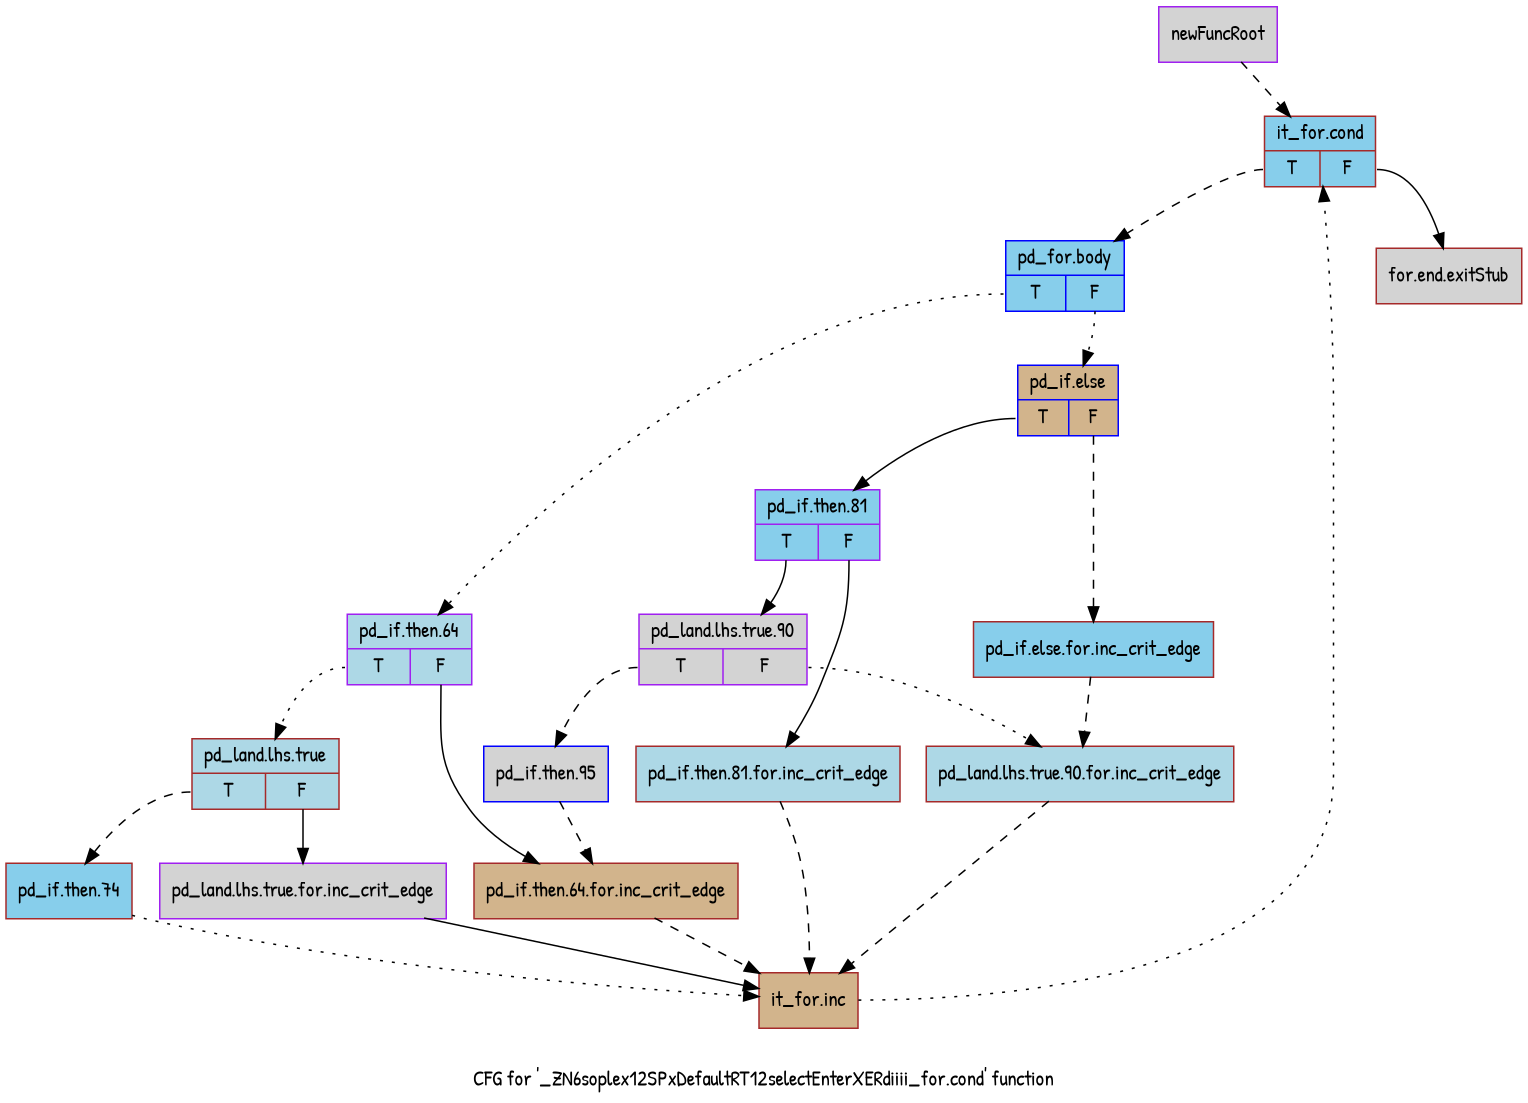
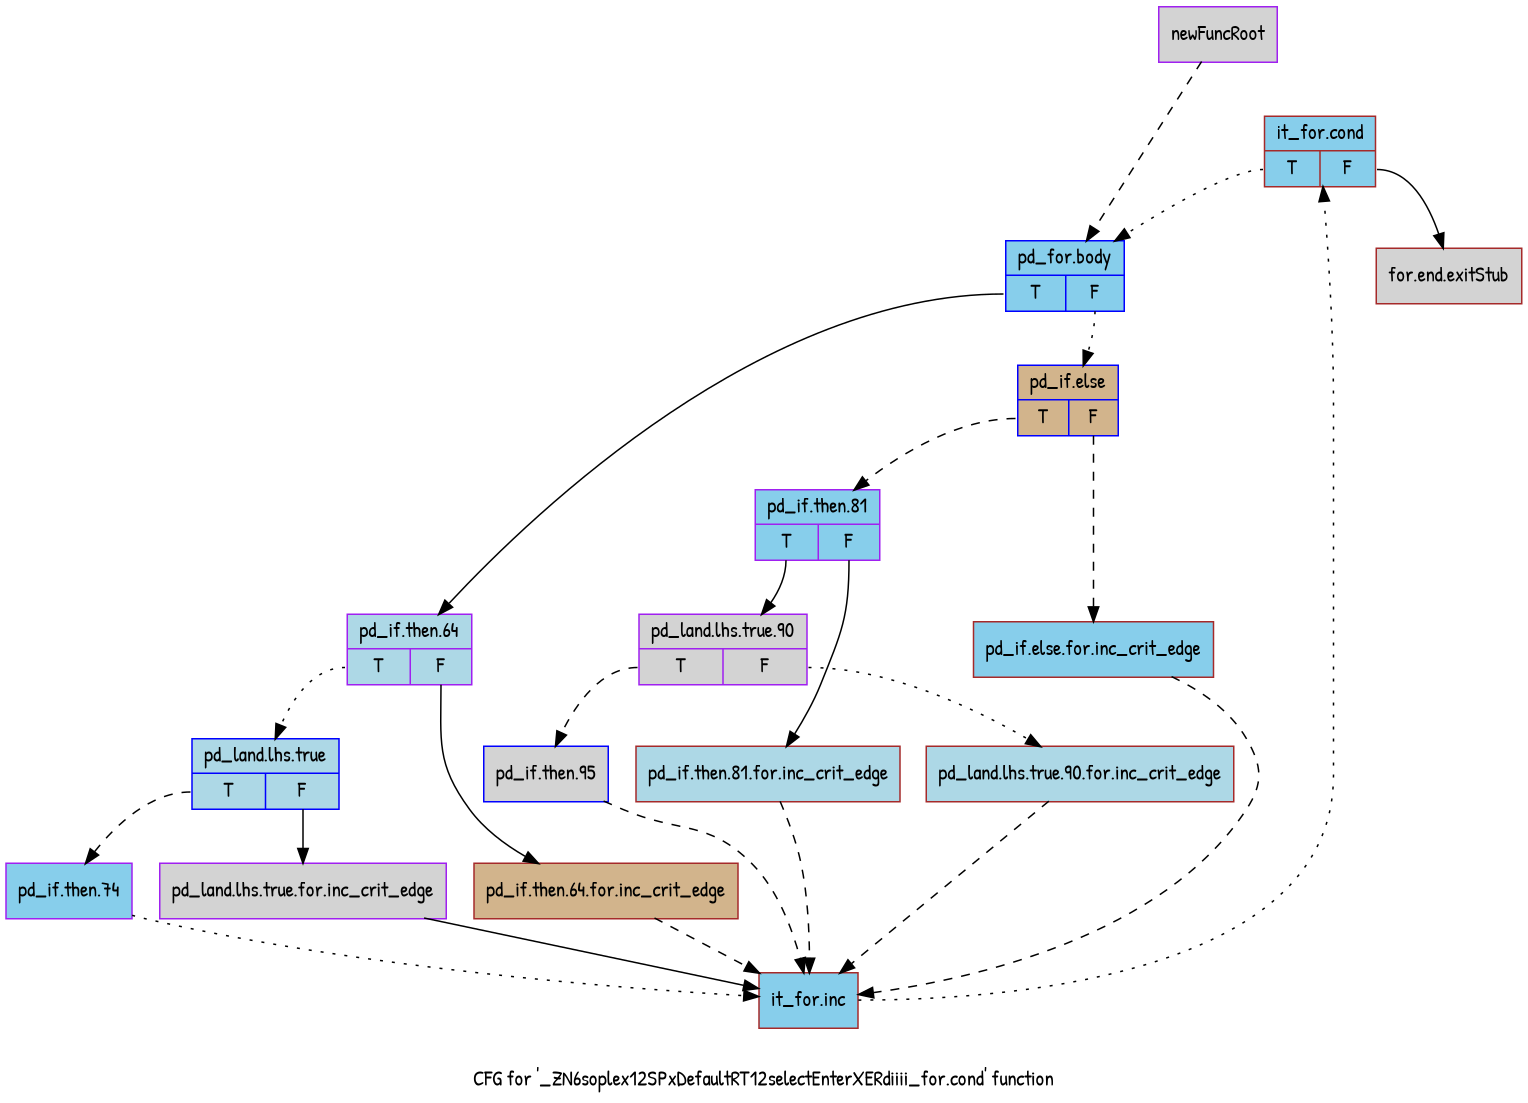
  digraph {
    fontname="Patrick Hand"
    label="CFG for '_ZN6soplex12SPxDefaultRT12selectEnterXERdiiii_for.cond' function"
    node [color=brown fillcolor=skyblue fontname="Patrick Hand" shape=record style=filled]
    edge [fontname="Patrick Hand" style=dashed]
    n1 [color=purple fillcolor=lightgrey label="{newFuncRoot}"]
    n2 [label="{it_for.cond|{<s0>T|<s1>F}}"]
    n3 [fillcolor=lightgrey label="{for.end.exitStub}"]
    n4 [color=blue label="{pd_for.body|{<s0>T|<s1>F}}"]
    n5 [color=purple fillcolor=lightblue label="{pd_if.then.64|{<s0>T|<s1>F}}"]
    n6 [color=blue fillcolor=tan label="{pd_if.else|{<s0>T|<s1>F}}"]
-   n7 [fillcolor=lightblue label="{pd_land.lhs.true|{<s0>T|<s1>F}}"]
+   n7 [color=blue fillcolor=lightblue label="{pd_land.lhs.true|{<s0>T|<s1>F}}"]
    n8 [fillcolor=tan label="{pd_if.then.64.for.inc_crit_edge}"]
    n9 [color=purple label="{pd_if.then.81|{<s0>T|<s1>F}}"]
    n10 [label="{pd_if.else.for.inc_crit_edge}"]
-   n11 [label="{pd_if.then.74}"]
+   n11 [color=purple label="{pd_if.then.74}"]
    n12 [color=purple fillcolor=lightgrey label="{pd_land.lhs.true.for.inc_crit_edge}"]
-   n13 [fillcolor=tan label="{it_for.inc}"]
+   n13 [label="{it_for.inc}"]
    n14 [color=purple fillcolor=lightgrey label="{pd_land.lhs.true.90|{<s0>T|<s1>F}}"]
    n15 [fillcolor=lightblue label="{pd_if.then.81.for.inc_crit_edge}"]
    n16 [color=blue fillcolor=lightgrey label="{pd_if.then.95}"]
    n17 [fillcolor=lightblue label="{pd_land.lhs.true.90.for.inc_crit_edge}"]
-   n1 -> n2
+   n1 -> n4
    n2 -> n3 [style=solid tailport=s1]
-   n2 -> n4 [tailport=s0]
-   n4 -> n5 [style=dotted tailport=s0]
+   n2 -> n4 [style=dotted tailport=s0]
+   n4 -> n5 [style=solid tailport=s0]
    n4 -> n6 [style=dotted tailport=s1]
    n5 -> n7 [style=dotted tailport=s0]
    n5 -> n8 [style=solid tailport=s1]
-   n6 -> n9 [style=solid tailport=s0]
+   n6 -> n9 [tailport=s0]
    n6 -> n10 [tailport=s1]
    n7 -> n11 [tailport=s0]
    n7 -> n12 [style=solid tailport=s1]
    n8 -> n13
    n9 -> n14 [style=solid tailport=s0]
    n9 -> n15 [style=solid tailport=s1]
-   n10 -> n17
+   n10 -> n13
    n11 -> n13 [style=dotted]
    n12 -> n13 [style=solid]
    n13 -> n2 [style=dotted]
    n14 -> n16 [tailport=s0]
    n14 -> n17 [style=dotted tailport=s1]
    n15 -> n13
-   n16 -> n8
+   n16 -> n13
    n17 -> n13
  }
